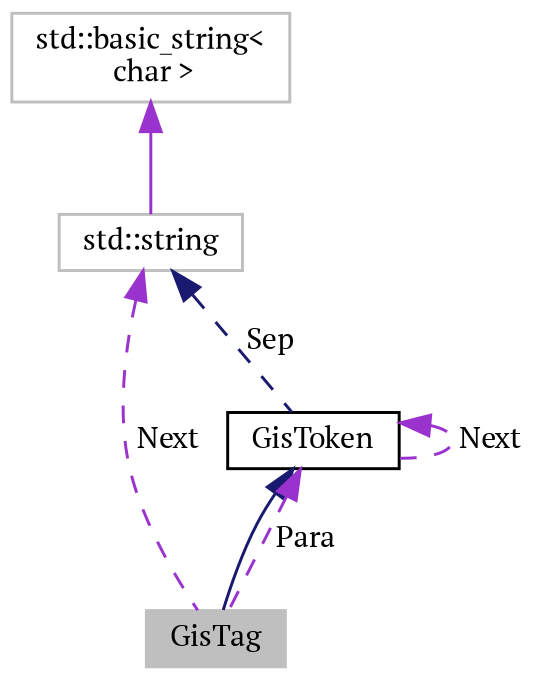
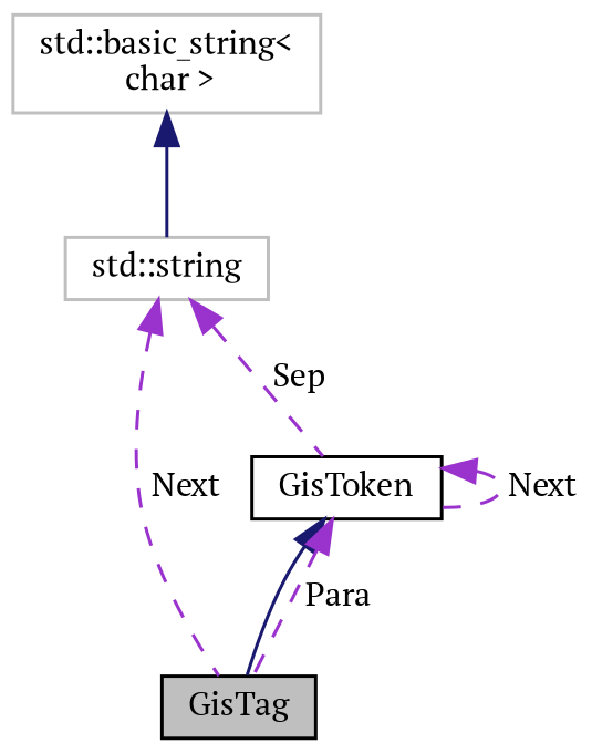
  digraph {
    fontname="PT Serif"
    node [color=black fillcolor=white fontname="PT Serif" fontsize=10 shape=record style=filled]
    edge [color=darkorchid3 dir=back fontname="PT Serif" fontsize=10 labelfontname=Sans labelfontsize=10 style=dashed]
-   n1 [color=grey75 fillcolor=grey75 fontcolor=black height=0.2 label=GisTag width=0.4]
+   n1 [fillcolor=grey75 fontcolor=black height=0.2 label=GisTag width=0.4]
    n2 [height=0.2 label=GisToken width=0.4]
    n3 [color=grey75 height=0.2 label="std::string" width=0.4]
    n4 [color=grey75 height=0.2 label="std::basic_string\<\l char \>" width=0.4]
    n2 -> n1 [color=midnightblue style=solid]
    n2 -> n1 [label=" Para"]
    n2 -> n2 [label=" Next"]
    n3 -> n1 [label=" Next"]
-   n3 -> n2 [color=midnightblue label=" Sep"]
-   n4 -> n3 [style=solid]
+   n3 -> n2 [label=" Sep"]
+   n4 -> n3 [color=midnightblue style=solid]
  }
